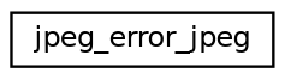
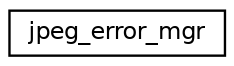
  digraph {
    rankdir=LR
-   n1 [color=black fillcolor=white fontname=Helvetica fontsize=10 height=0.2 label=jpeg_error_jpeg shape=record style=filled width=0.4]
+   n1 [color=black fillcolor=white fontname=Helvetica fontsize=10 height=0.2 label=jpeg_error_mgr shape=record style=filled width=0.4]
  }
